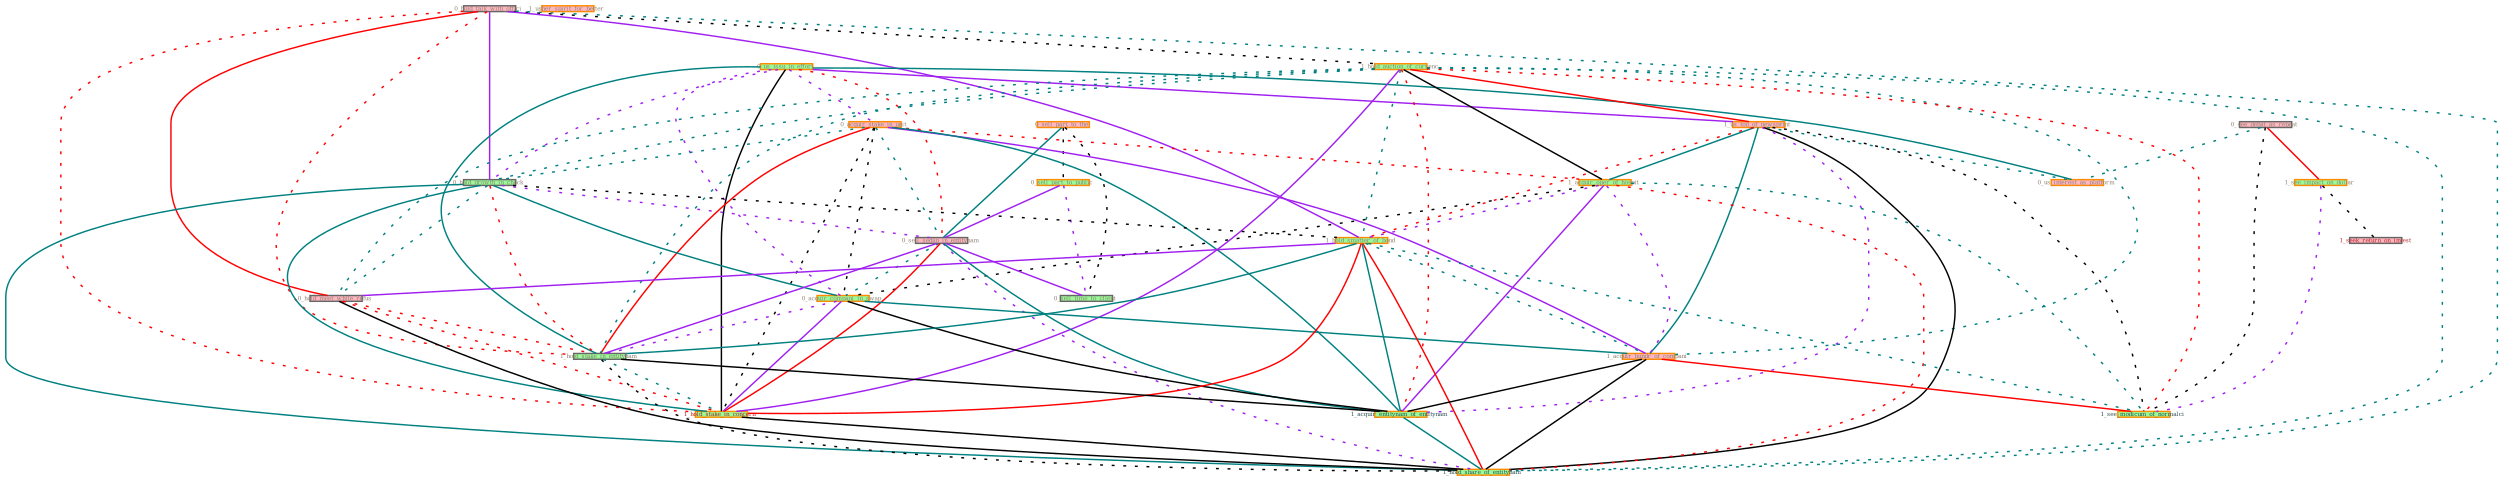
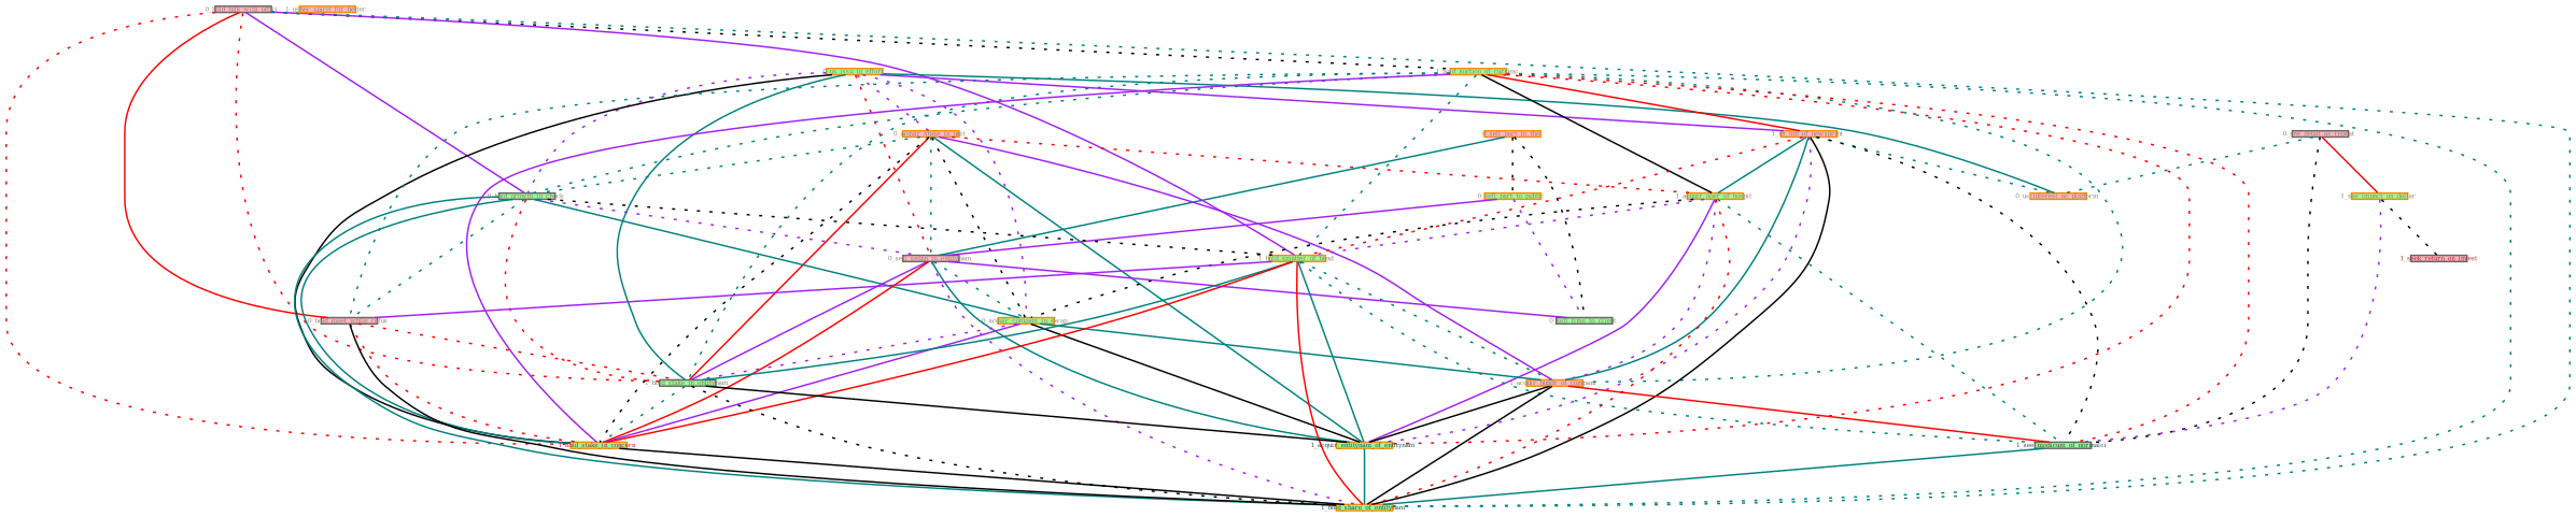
  graph {
    node [color=darkorange fillcolor=palegreen fixedsize=true fontcolor="#8b7d6b" fontsize=4 shape=polygon style=filled]
    edge [color=teal style=dotted w=1]
    "0_sell_part_to_the " [fillcolor=lightpink height=.06 width=.5]
    "0_see_debat_as_repeat " [color=gray40 fillcolor=lightpink height=.06 width=.5]
    "0_hold_talk_with_offici " [color=gray40 fillcolor=lightpink height=.06 width=.5]
    "0_us_issu_in_effort " [height=.06 width=.5]
    "0_acquir_stake_in_unit " [fillcolor=lightpink height=.06 width=.5]
    "1_usher_spirit_for_better " [fillcolor=lightpink height=.06 width=.5]
    "1_hold_auction_of_currenc " [height=.06 width=.5]
    "1_us_ton_of_newsprint " [fillcolor=lightpink height=.06 width=.5]
    "1_acquir_oper_of_hospit " [height=.06 width=.5]
    "0_sell_part_to_public " [height=.06 width=.5]
    "1_see_impact_on_dollar " [height=.06 width=.5]
    "0_hold_growth_in_check " [color=gray40 height=.06 width=.5]
    "0_sell_sedan_in_entitynam " [color=gray40 fillcolor=lightpink height=.06 width=.5]
    "0_us_interest_as_platform " [fillcolor=lightpink height=.06 width=.5]
    "0_acquir_compani_in_swap " [height=.06 width=.5]
    "1_hold_smatter_of_bond " [height=.06 width=.5]
    "0_hold_meet_while_refus " [color=gray40 fillcolor=lightpink height=.06 width=.5]
    "1_hold_stake_in_entitynam " [color=gray40 height=.06 width=.5]
    "1_acquir_hundr_of_compani " [fillcolor=lightpink height=.06 width=.5]
    "0_sell_time_to_client " [color=gray40 height=.06 width=.5]
    "1_hold_stake_in_concern " [fontcolor="#b22222" height=.06 width=.5]
    n22 [color=gray40 fillcolor=lightpink fontcolor="#b22222" height=.06 label="1_seek_return_on_invest" width=.5]
-   "1_see_modicum_of_normalci " [fontcolor="#2f4f4f" height=.06 width=.5]
+   "1_see_modicum_of_normalci " [color=gray40 fontcolor="#2f4f4f" height=.06 width=.5]
    "1_hold_share_of_entitynam " [fontcolor="#2f4f4f" height=.06 width=.5]
    "1_acquir_entitynam_of_entitynam " [fontcolor="#2f4f4f" height=.06 width=.5]
    subgraph sub_1 {
      "0_sell_part_to_the "
      "0_see_debat_as_repeat "
      "0_hold_talk_with_offici "
      "0_us_issu_in_effort "
      "0_acquir_stake_in_unit "
      "1_usher_spirit_for_better "
      "1_hold_auction_of_currenc "
      "1_us_ton_of_newsprint "
      "1_acquir_oper_of_hospit "
      "0_sell_part_to_public "
      "1_see_impact_on_dollar "
      "0_hold_growth_in_check "
      "0_sell_sedan_in_entitynam "
      "0_us_interest_as_platform "
      "0_acquir_compani_in_swap "
      "1_hold_smatter_of_bond "
      "0_hold_meet_while_refus "
      "1_hold_stake_in_entitynam "
      "1_acquir_hundr_of_compani "
      "0_sell_time_to_client "
    }
    subgraph sub_2 {
      "1_hold_stake_in_concern "
      n22
    }
    "0_sell_part_to_the " -- "0_sell_part_to_public " [color=black w=3]
    "0_sell_part_to_the " -- "0_sell_sedan_in_entitynam " [style=solid]
    "0_sell_part_to_the " -- "0_sell_time_to_client " [color=black w=2]
    "0_see_debat_as_repeat " -- "1_see_impact_on_dollar " [color=red style=solid]
    "0_see_debat_as_repeat " -- "0_us_interest_as_platform "
    "0_see_debat_as_repeat " -- "1_see_modicum_of_normalci " [color=black]
    "0_hold_talk_with_offici " -- "1_hold_auction_of_currenc " [color=black]
    "0_hold_talk_with_offici " -- "0_hold_growth_in_check " [color=purple style=solid]
    "0_hold_talk_with_offici " -- "1_hold_smatter_of_bond " [color=purple style=solid]
    "0_hold_talk_with_offici " -- "0_hold_meet_while_refus " [color=red style=solid]
    "0_hold_talk_with_offici " -- "1_hold_stake_in_entitynam " [color=red]
    "0_hold_talk_with_offici " -- "1_hold_stake_in_concern " [color=red]
    "0_hold_talk_with_offici " -- "1_hold_share_of_entitynam "
    "0_us_issu_in_effort " -- "0_acquir_stake_in_unit " [color=purple]
    "0_us_issu_in_effort " -- "1_us_ton_of_newsprint " [color=purple style=solid]
    "0_us_issu_in_effort " -- "0_hold_growth_in_check " [color=purple]
    "0_us_issu_in_effort " -- "0_sell_sedan_in_entitynam " [color=red]
    "0_us_issu_in_effort " -- "0_us_interest_as_platform " [style=solid]
    "0_us_issu_in_effort " -- "0_acquir_compani_in_swap " [color=purple]
    "0_us_issu_in_effort " -- "1_hold_stake_in_entitynam " [style=solid]
    "0_us_issu_in_effort " -- "1_hold_stake_in_concern " [color=black style=solid]
    "0_acquir_stake_in_unit " -- "1_acquir_oper_of_hospit " [color=red]
    "0_acquir_stake_in_unit " -- "0_hold_growth_in_check "
    "0_acquir_stake_in_unit " -- "0_sell_sedan_in_entitynam "
    "0_acquir_stake_in_unit " -- "0_acquir_compani_in_swap " [color=black w=2]
    "0_acquir_stake_in_unit " -- "1_hold_stake_in_entitynam " [color=red style=solid w=2]
    "0_acquir_stake_in_unit " -- "1_acquir_hundr_of_compani " [color=purple style=solid]
    "0_acquir_stake_in_unit " -- "1_hold_stake_in_concern " [color=black w=2]
    "0_acquir_stake_in_unit " -- "1_acquir_entitynam_of_entitynam " [style=solid]
    "1_hold_auction_of_currenc " -- "1_us_ton_of_newsprint " [color=red style=solid]
    "1_hold_auction_of_currenc " -- "1_acquir_oper_of_hospit " [color=black style=solid]
    "1_hold_auction_of_currenc " -- "0_hold_growth_in_check "
    "1_hold_auction_of_currenc " -- "1_hold_smatter_of_bond " [w=2]
    "1_hold_auction_of_currenc " -- "0_hold_meet_while_refus "
    "1_hold_auction_of_currenc " -- "1_hold_stake_in_entitynam "
    "1_hold_auction_of_currenc " -- "1_acquir_hundr_of_compani "
    "1_hold_auction_of_currenc " -- "1_hold_stake_in_concern " [color=purple style=solid]
    "1_hold_auction_of_currenc " -- "1_see_modicum_of_normalci " [color=red]
    "1_hold_auction_of_currenc " -- "1_hold_share_of_entitynam " [w=2]
    "1_hold_auction_of_currenc " -- "1_acquir_entitynam_of_entitynam " [color=red]
    "1_us_ton_of_newsprint " -- "1_acquir_oper_of_hospit " [style=solid]
    "1_us_ton_of_newsprint " -- "0_us_interest_as_platform "
    "1_us_ton_of_newsprint " -- "1_hold_smatter_of_bond " [color=red]
    "1_us_ton_of_newsprint " -- "1_acquir_hundr_of_compani " [style=solid]
    "1_us_ton_of_newsprint " -- "1_see_modicum_of_normalci " [color=black]
    "1_us_ton_of_newsprint " -- "1_hold_share_of_entitynam " [color=black style=solid]
    "1_us_ton_of_newsprint " -- "1_acquir_entitynam_of_entitynam " [color=purple]
    "1_acquir_oper_of_hospit " -- "0_acquir_compani_in_swap " [color=black]
    "1_acquir_oper_of_hospit " -- "1_hold_smatter_of_bond " [color=purple]
    "1_acquir_oper_of_hospit " -- "1_acquir_hundr_of_compani " [color=purple w=2]
    "1_acquir_oper_of_hospit " -- "1_see_modicum_of_normalci "
    "1_acquir_oper_of_hospit " -- "1_hold_share_of_entitynam " [color=red]
    "1_acquir_oper_of_hospit " -- "1_acquir_entitynam_of_entitynam " [color=purple style=solid w=2]
    "0_sell_part_to_public " -- "0_sell_sedan_in_entitynam " [color=purple style=solid]
    "0_sell_part_to_public " -- "0_sell_time_to_client " [color=purple w=2]
    "1_see_impact_on_dollar " -- n22 [color=black]
    "1_see_impact_on_dollar " -- "1_see_modicum_of_normalci " [color=purple]
    "0_hold_growth_in_check " -- "0_sell_sedan_in_entitynam " [color=purple]
    "0_hold_growth_in_check " -- "0_acquir_compani_in_swap " [style=solid]
    "0_hold_growth_in_check " -- "1_hold_smatter_of_bond " [color=black]
    "0_hold_growth_in_check " -- "0_hold_meet_while_refus "
    "0_hold_growth_in_check " -- "1_hold_stake_in_entitynam " [color=red w=2]
    "0_hold_growth_in_check " -- "1_hold_stake_in_concern " [style=solid w=2]
    "0_hold_growth_in_check " -- "1_hold_share_of_entitynam " [style=solid]
    "0_sell_sedan_in_entitynam " -- "0_acquir_compani_in_swap "
    "0_sell_sedan_in_entitynam " -- "1_hold_stake_in_entitynam " [color=purple style=solid w=2]
    "0_sell_sedan_in_entitynam " -- "0_sell_time_to_client " [color=purple style=solid]
    "0_sell_sedan_in_entitynam " -- "1_hold_stake_in_concern " [color=red style=solid]
    "0_sell_sedan_in_entitynam " -- "1_hold_share_of_entitynam " [color=purple]
    "0_sell_sedan_in_entitynam " -- "1_acquir_entitynam_of_entitynam " [style=solid]
    "0_acquir_compani_in_swap " -- "1_hold_stake_in_entitynam " [color=purple]
    "0_acquir_compani_in_swap " -- "1_acquir_hundr_of_compani " [style=solid]
    "0_acquir_compani_in_swap " -- "1_hold_stake_in_concern " [color=purple style=solid]
    "0_acquir_compani_in_swap " -- "1_acquir_entitynam_of_entitynam " [color=black style=solid]
    "1_hold_smatter_of_bond " -- "0_hold_meet_while_refus " [color=purple style=solid]
    "1_hold_smatter_of_bond " -- "1_hold_stake_in_entitynam " [style=solid]
    "1_hold_smatter_of_bond " -- "1_acquir_hundr_of_compani "
    "1_hold_smatter_of_bond " -- "1_hold_stake_in_concern " [color=red style=solid]
    "1_hold_smatter_of_bond " -- "1_see_modicum_of_normalci "
    "1_hold_smatter_of_bond " -- "1_hold_share_of_entitynam " [color=red style=solid w=2]
    "1_hold_smatter_of_bond " -- "1_acquir_entitynam_of_entitynam " [style=solid]
    "0_hold_meet_while_refus " -- "1_hold_stake_in_entitynam " [color=red]
    "0_hold_meet_while_refus " -- "1_hold_stake_in_concern " [color=red]
    "0_hold_meet_while_refus " -- "1_hold_share_of_entitynam " [color=black style=solid]
    "1_hold_stake_in_entitynam " -- "1_hold_stake_in_concern " [w=3]
    "1_hold_stake_in_entitynam " -- "1_hold_share_of_entitynam " [color=black w=2]
    "1_hold_stake_in_entitynam " -- "1_acquir_entitynam_of_entitynam " [color=black style=solid]
    "1_acquir_hundr_of_compani " -- "1_see_modicum_of_normalci " [color=red style=solid]
    "1_acquir_hundr_of_compani " -- "1_hold_share_of_entitynam " [color=black style=solid]
    "1_acquir_hundr_of_compani " -- "1_acquir_entitynam_of_entitynam " [color=black style=solid w=2]
    "1_hold_stake_in_concern " -- "1_hold_share_of_entitynam " [color=black style=solid]
+   "1_see_modicum_of_normalci " -- "1_hold_share_of_entitynam " [style=solid]
    "1_acquir_entitynam_of_entitynam " -- "1_hold_share_of_entitynam " [style=solid w=2]
  }
